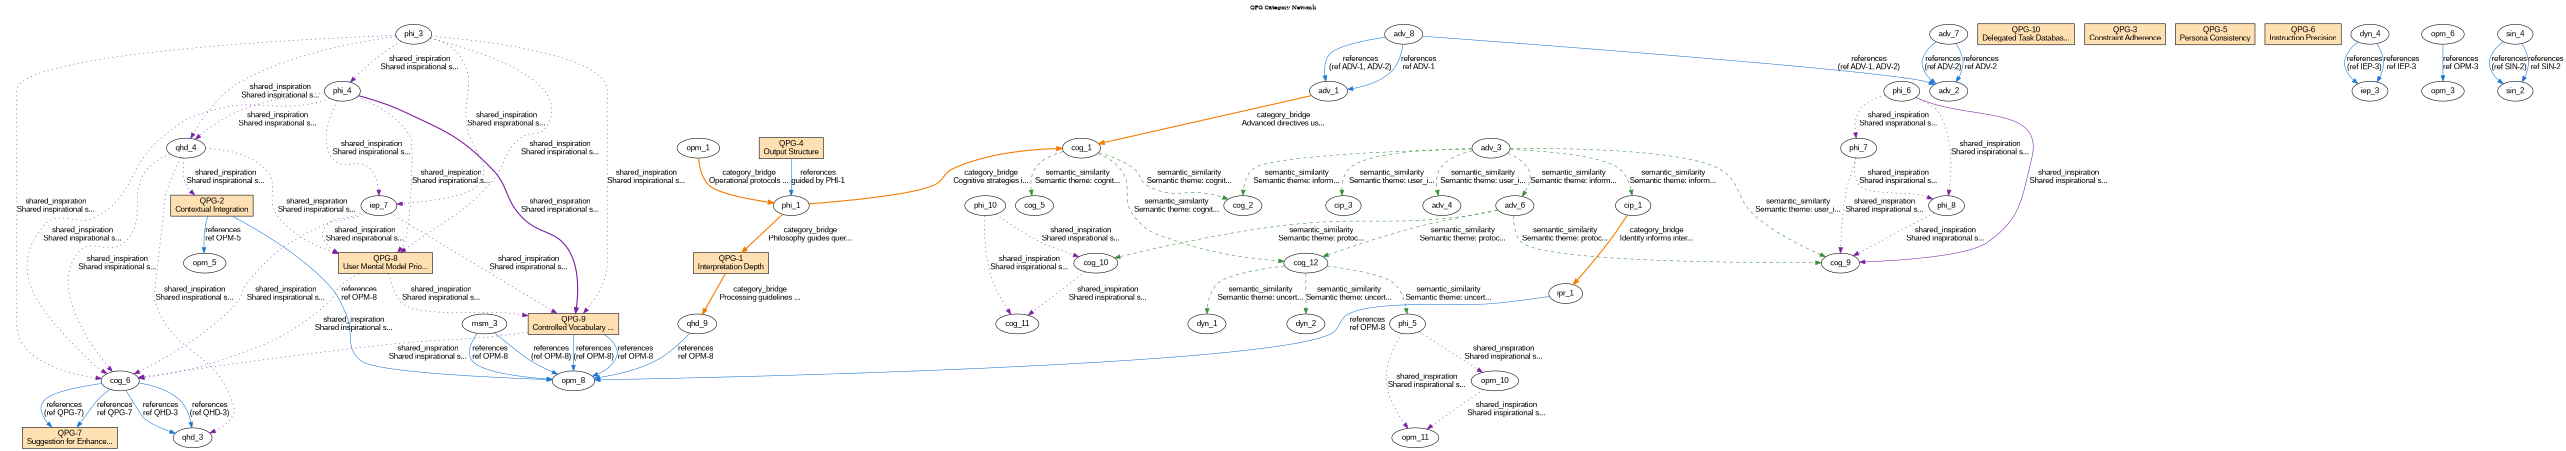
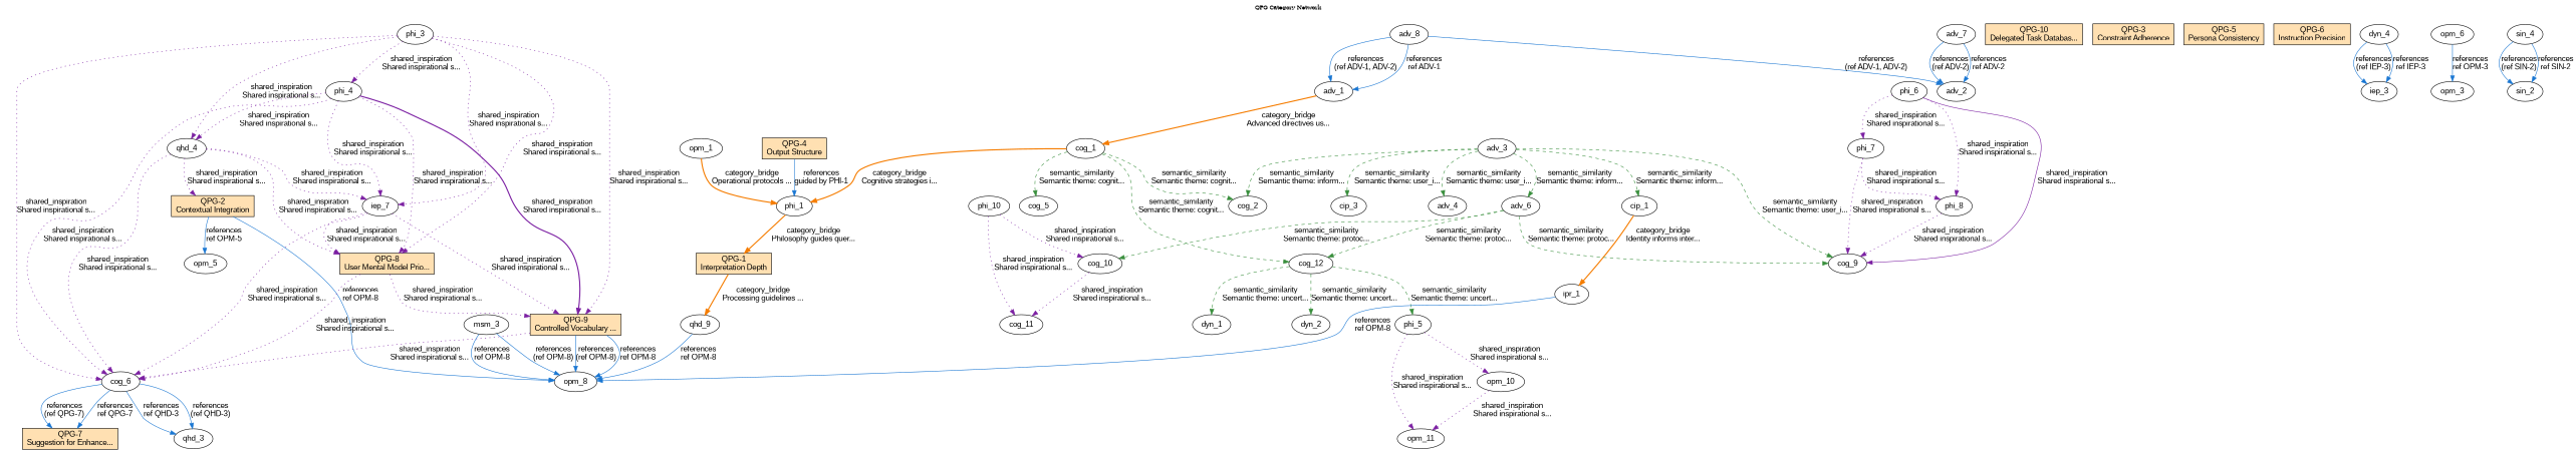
  digraph {
    fontsize=10
    label="QPG Category Network"
    labelloc=t
    rankdir=TB
    node [fontname=Arial]
    edge [color="#7B1FA2" fontname=Arial style=dotted]
    n1 [fillcolor="#FFE0B2" label="QPG-1\nInterpretation Depth" shape=box style=filled]
    n2 [label=qhd_9]
    opm_8
    n4 [fillcolor="#FFE0B2" label="QPG-10\nDelegated Task Databas..." shape=box style=filled]
    n5 [fillcolor="#FFE0B2" label="QPG-2\nContextual Integration" shape=box style=filled]
    opm_5
    n7 [fillcolor="#FFE0B2" label="QPG-3\nConstraint Adherence" shape=box style=filled]
    n8 [fillcolor="#FFE0B2" label="QPG-4\nOutput Structure" shape=box style=filled]
    phi_1
    n10 [fillcolor="#FFE0B2" label="QPG-5\nPersona Consistency" shape=box style=filled]
    n11 [fillcolor="#FFE0B2" label="QPG-6\nInstruction Precision" shape=box style=filled]
    n12 [fillcolor="#FFE0B2" label="QPG-7\nSuggestion for Enhance..." shape=box style=filled]
    n13 [fillcolor="#FFE0B2" label="QPG-8\nUser Mental Model Prio..." shape=box style=filled]
    n14 [fillcolor="#FFE0B2" label="QPG-9\nControlled Vocabulary ..." shape=box style=filled]
    cog_6
    qhd_3
    adv_1
    cog_1
    cog_2
    cog_12
    cog_5
    dyn_1
    dyn_2
    phi_5
    cip_1
    ipr_1
    opm_1
    adv_7
    adv_2
    adv_8
    dyn_4
    iep_3
    msm_3
    opm_6
    opm_3
    sin_4
    sin_2
    adv_3
    adv_4
    adv_6
    cip_3
    cog_9
    cog_10
    cog_11
    opm_10
    opm_11
    iep_7
    phi_10
    phi_3
    phi_4
    qhd_4
    phi_6
    phi_7
    phi_8
    n1 -> n2 [color="#F57C00" label="category_bridge\nProcessing guidelines ..." style=bold]
    n2 -> opm_8 [color="#1976D2" label="references\nref OPM-8" style=solid]
    n5 -> opm_8 [color="#1976D2" label="references\nref OPM-8" style=solid]
    n5 -> opm_5 [color="#1976D2" label="references\nref OPM-5" style=solid]
    n8 -> phi_1 [color="#1976D2" label="references\nguided by PHI-1" style=solid]
    phi_1 -> n1 [color="#F57C00" label="category_bridge\nPhilosophy guides quer..." style=bold]
    n13 -> n14 [label="shared_inspiration\nShared inspirational s..."]
    n13 -> cog_6 [label="shared_inspiration\nShared inspirational s..."]
    n14 -> opm_8 [color="#1976D2" label="references\n(ref OPM-8)" style=solid]
    n14 -> opm_8 [color="#1976D2" label="references\nref OPM-8" style=solid]
    n14 -> cog_6 [label="shared_inspiration\nShared inspirational s..."]
    cog_6 -> n12 [color="#1976D2" label="references\n(ref QPG-7)" style=solid]
    cog_6 -> n12 [color="#1976D2" label="references\nref QPG-7" style=solid]
    cog_6 -> qhd_3 [color="#1976D2" label="references\n(ref QHD-3)" style=solid]
    cog_6 -> qhd_3 [color="#1976D2" label="references\nref QHD-3" style=solid]
    adv_1 -> cog_1 [color="#F57C00" label="category_bridge\nAdvanced directives us..." style=bold]
-   phi_1 -> cog_1 [color="#F57C00" label="category_bridge\nCognitive strategies i..." style=bold]
+   cog_1 -> phi_1 [color="#F57C00" label="category_bridge\nCognitive strategies i..." style=bold]
    cog_1 -> cog_2 [color="#388E3C" label="semantic_similarity\nSemantic theme: cognit..." style=dashed]
    cog_1 -> cog_12 [color="#388E3C" label="semantic_similarity\nSemantic theme: cognit..." style=dashed]
    cog_1 -> cog_5 [color="#388E3C" label="semantic_similarity\nSemantic theme: cognit..." style=dashed]
    cog_12 -> dyn_1 [color="#388E3C" label="semantic_similarity\nSemantic theme: uncert..." style=dashed]
    cog_12 -> dyn_2 [color="#388E3C" label="semantic_similarity\nSemantic theme: uncert..." style=dashed]
    cog_12 -> phi_5 [color="#388E3C" label="semantic_similarity\nSemantic theme: uncert..." style=dashed]
    phi_5 -> opm_10 [label="shared_inspiration\nShared inspirational s..."]
    phi_5 -> opm_11 [label="shared_inspiration\nShared inspirational s..."]
    cip_1 -> ipr_1 [color="#F57C00" label="category_bridge\nIdentity informs inter..." style=bold]
    ipr_1 -> opm_8 [color="#1976D2" label="references\nref OPM-8" style=solid]
    opm_1 -> phi_1 [color="#F57C00" label="category_bridge\nOperational protocols ..." style=bold]
    adv_7 -> adv_2 [color="#1976D2" label="references\n(ref ADV-2)" style=solid]
    adv_7 -> adv_2 [color="#1976D2" label="references\nref ADV-2" style=solid]
    adv_8 -> adv_1 [color="#1976D2" label="references\n(ref ADV-1, ADV-2)" style=solid]
    adv_8 -> adv_1 [color="#1976D2" label="references\nref ADV-1" style=solid]
    adv_8 -> adv_2 [color="#1976D2" label="references\n(ref ADV-1, ADV-2)" style=solid]
    dyn_4 -> iep_3 [color="#1976D2" label="references\n(ref IEP-3)" style=solid]
    dyn_4 -> iep_3 [color="#1976D2" label="references\nref IEP-3" style=solid]
    msm_3 -> opm_8 [color="#1976D2" label="references\n(ref OPM-8)" style=solid]
    msm_3 -> opm_8 [color="#1976D2" label="references\nref OPM-8" style=solid]
    opm_6 -> opm_3 [color="#1976D2" label="references\nref OPM-3" style=solid]
    sin_4 -> sin_2 [color="#1976D2" label="references\n(ref SIN-2)" style=solid]
    sin_4 -> sin_2 [color="#1976D2" label="references\nref SIN-2" style=solid]
    adv_3 -> cog_2 [color="#388E3C" label="semantic_similarity\nSemantic theme: inform..." style=dashed]
    adv_3 -> cip_1 [color="#388E3C" label="semantic_similarity\nSemantic theme: inform..." style=dashed]
    adv_3 -> adv_4 [color="#388E3C" label="semantic_similarity\nSemantic theme: user_i..." style=dashed]
    adv_3 -> adv_6 [color="#388E3C" label="semantic_similarity\nSemantic theme: inform..." style=dashed]
    adv_3 -> cip_3 [color="#388E3C" label="semantic_similarity\nSemantic theme: user_i..." style=dashed]
    adv_3 -> cog_9 [color="#388E3C" label="semantic_similarity\nSemantic theme: user_i..." style=dashed]
    adv_6 -> cog_12 [color="#388E3C" label="semantic_similarity\nSemantic theme: protoc..." style=dashed]
    adv_6 -> cog_9 [color="#388E3C" label="semantic_similarity\nSemantic theme: protoc..." style=dashed]
    adv_6 -> cog_10 [color="#388E3C" label="semantic_similarity\nSemantic theme: protoc..." style=dashed]
    cog_10 -> cog_11 [label="shared_inspiration\nShared inspirational s..."]
    opm_10 -> opm_11 [label="shared_inspiration\nShared inspirational s..."]
    iep_7 -> n13 [label="shared_inspiration\nShared inspirational s..."]
    iep_7 -> n14 [label="shared_inspiration\nShared inspirational s..."]
    iep_7 -> cog_6 [label="shared_inspiration\nShared inspirational s..."]
    phi_10 -> cog_10 [label="shared_inspiration\nShared inspirational s..."]
    phi_10 -> cog_11 [label="shared_inspiration\nShared inspirational s..."]
    phi_3 -> n13 [label="shared_inspiration\nShared inspirational s..."]
    phi_3 -> n14 [label="shared_inspiration\nShared inspirational s..."]
    phi_3 -> cog_6 [label="shared_inspiration\nShared inspirational s..."]
    phi_3 -> iep_7 [label="shared_inspiration\nShared inspirational s..."]
    phi_3 -> phi_4 [label="shared_inspiration\nShared inspirational s..."]
    phi_3 -> qhd_4 [label="shared_inspiration\nShared inspirational s..."]
    phi_4 -> n13 [label="shared_inspiration\nShared inspirational s..."]
    phi_4 -> n14 [label="shared_inspiration\nShared inspirational s..." style=bold]
    phi_4 -> cog_6 [label="shared_inspiration\nShared inspirational s..."]
    phi_4 -> iep_7 [label="shared_inspiration\nShared inspirational s..."]
    phi_4 -> qhd_4 [label="shared_inspiration\nShared inspirational s..."]
    qhd_4 -> n5 [label="shared_inspiration\nShared inspirational s..."]
    qhd_4 -> n13 [label="shared_inspiration\nShared inspirational s..."]
    qhd_4 -> cog_6 [label="shared_inspiration\nShared inspirational s..."]
-   qhd_4 -> qhd_3 [label="shared_inspiration\nShared inspirational s..."]
+   qhd_4 -> iep_7 [label="shared_inspiration\nShared inspirational s..."]
    phi_6 -> cog_9 [label="shared_inspiration\nShared inspirational s..." style=solid]
    phi_6 -> phi_7 [label="shared_inspiration\nShared inspirational s..."]
    phi_6 -> phi_8 [label="shared_inspiration\nShared inspirational s..."]
    phi_7 -> cog_9 [label="shared_inspiration\nShared inspirational s..."]
    phi_7 -> phi_8 [label="shared_inspiration\nShared inspirational s..."]
    phi_8 -> cog_9 [label="shared_inspiration\nShared inspirational s..."]
  }
